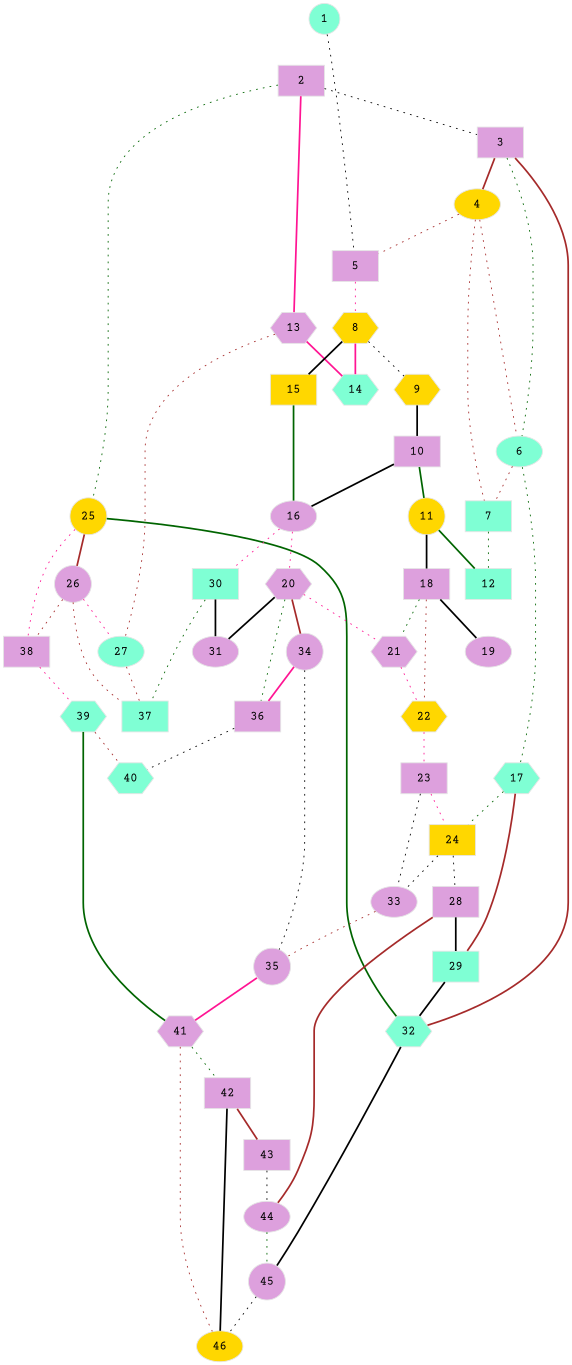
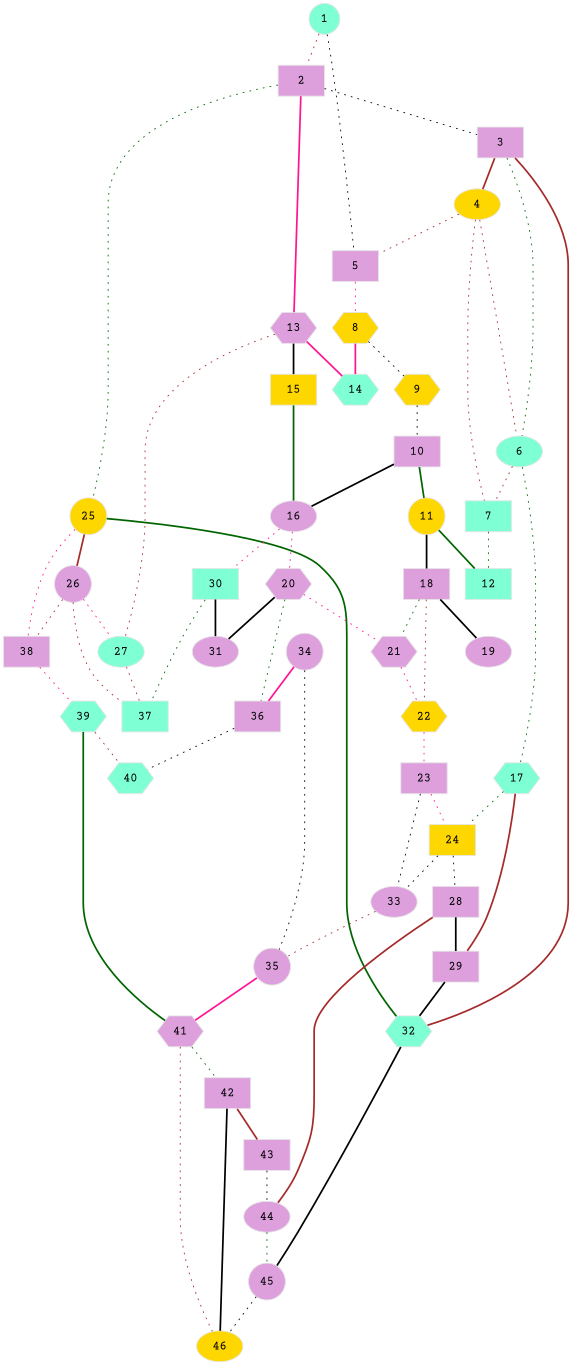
  graph {
    fontname="Courier Prime"
    node [color=gray90 fillcolor=plum fontname="Courier Prime" shape=box style=filled]
    edge [color=black fontname="Courier Prime" style=dotted weight=1.0]
    1 [fillcolor=aquamarine shape=circle]
    2
    5
    3
    13 [shape=hexagon]
    25 [fillcolor=gold shape=circle]
    8 [fillcolor=gold shape=hexagon]
    4 [fillcolor=gold shape=ellipse]
    6 [fillcolor=aquamarine shape=ellipse]
    32 [fillcolor=aquamarine shape=hexagon]
    14 [fillcolor=aquamarine shape=hexagon]
    15 [fillcolor=gold]
    27 [fillcolor=aquamarine shape=ellipse]
    26 [shape=circle]
    38
    7 [fillcolor=aquamarine]
    17 [fillcolor=aquamarine shape=hexagon]
    45 [shape=circle]
    12 [fillcolor=aquamarine]
    9 [fillcolor=gold shape=hexagon]
    24 [fillcolor=gold]
-   29 [fillcolor=aquamarine]
+   29
    10
    11 [fillcolor=gold shape=circle]
    16 [shape=ellipse]
    18
    20 [shape=hexagon]
    30 [fillcolor=aquamarine]
    19 [shape=ellipse]
    21 [shape=hexagon]
    22 [fillcolor=gold shape=hexagon]
    37 [fillcolor=aquamarine]
    31 [shape=ellipse]
    34 [shape=circle]
    36
    33 [shape=ellipse]
    28
    23
    35 [shape=circle]
    40 [fillcolor=aquamarine shape=hexagon]
    44 [shape=ellipse]
    39 [fillcolor=aquamarine shape=hexagon]
    46 [fillcolor=gold shape=ellipse]
    41 [shape=hexagon]
    42
    43
+   1 -- 2 [color=brown]
    1 -- 5
    2 -- 3
    2 -- 13 [color=deeppink style=bold]
    2 -- 25 [color=darkgreen]
    5 -- 8 [color=deeppink]
    3 -- 4 [color=brown style=bold]
    3 -- 6 [color=darkgreen]
    3 -- 32 [color=brown style=bold]
    13 -- 14 [color=deeppink style=bold weight=2.0]
-   8 -- 15 [style=bold weight=2.0]
+   13 -- 15 [style=bold weight=2.0]
    13 -- 27 [color=brown]
    25 -- 32 [color=darkgreen style=bold]
    25 -- 26 [color=brown style=bold]
    25 -- 38 [color=deeppink]
    8 -- 14 [color=deeppink style=bold]
    8 -- 9
    4 -- 5 [color=brown]
    4 -- 6 [color=brown]
    4 -- 7 [color=brown]
    6 -- 7 [color=brown weight=2.0]
    6 -- 17 [color=darkgreen weight=2.0]
    32 -- 45 [style=bold]
    15 -- 16 [color=darkgreen style=bold weight=2.0]
    27 -- 37 [color=brown]
    26 -- 27 [color=deeppink]
    26 -- 38 [color=brown weight=3.0]
    26 -- 37 [color=brown]
    38 -- 39 [color=deeppink weight=2.0]
    7 -- 12 [color=darkgreen weight=2.0]
    17 -- 24 [color=darkgreen]
    17 -- 29 [color=brown style=bold]
    45 -- 46
-   9 -- 10 [style=bold weight=2.0]
+   9 -- 10 [weight=2.0]
    24 -- 33
    24 -- 28
    29 -- 32 [style=bold]
    10 -- 11 [color=darkgreen style=bold weight=2.0]
    10 -- 16 [style=bold weight=2.0]
    11 -- 12 [color=darkgreen style=bold weight=2.0]
    11 -- 18 [style=bold weight=2.0]
    16 -- 20 [color=deeppink]
    16 -- 30 [color=deeppink]
    18 -- 19 [style=bold weight=2.0]
    18 -- 21 [color=darkgreen]
    18 -- 22 [color=brown]
    20 -- 21 [color=deeppink]
    20 -- 31 [style=bold weight=2.0]
-   20 -- 34 [color=brown style=bold]
    20 -- 36 [color=darkgreen]
    30 -- 37 [color=darkgreen]
    30 -- 31 [style=bold]
    21 -- 22 [color=deeppink]
    22 -- 23 [color=deeppink]
    34 -- 36 [color=deeppink style=bold]
    34 -- 35
    36 -- 40
    33 -- 35 [color=brown]
    28 -- 29 [style=bold]
    28 -- 44 [color=brown style=bold]
    23 -- 24 [color=deeppink]
    23 -- 33
    35 -- 41 [color=deeppink style=bold]
    44 -- 45 [color=darkgreen]
    39 -- 40 [color=brown weight=2.0]
    39 -- 41 [color=darkgreen style=bold weight=2.0]
    41 -- 46 [color=brown]
    41 -- 42 [color=darkgreen]
    42 -- 46 [style=bold]
    42 -- 43 [color=brown style=bold]
    43 -- 44 [weight=2.0]
  }
